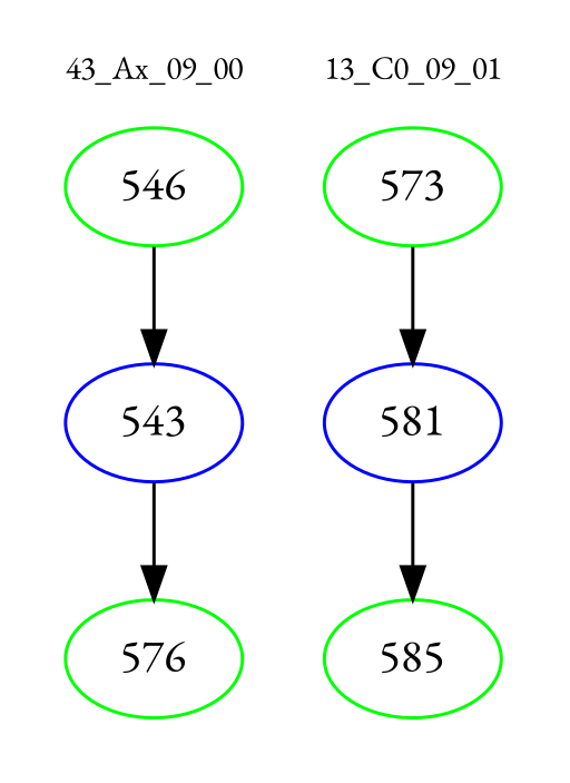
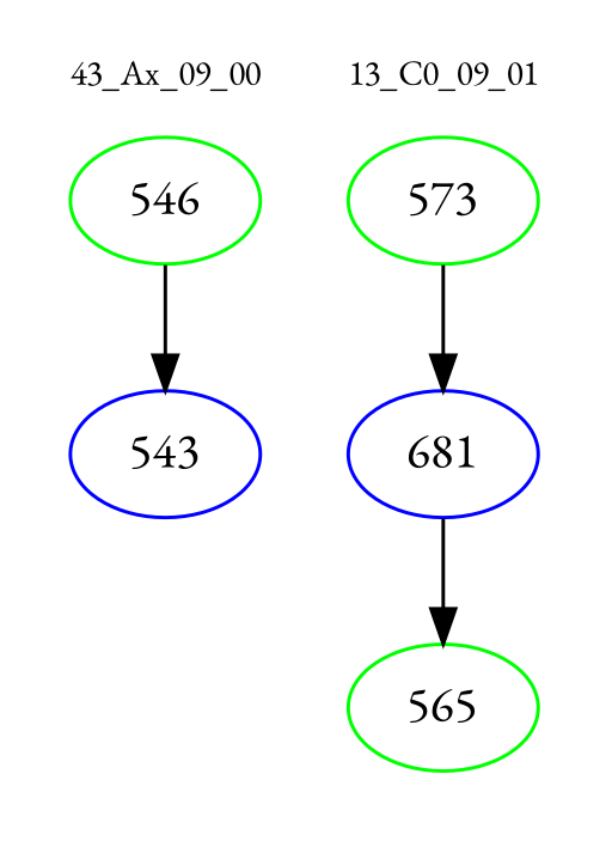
  digraph {
    fontname="EB Garamond"
    node [color=green fontname="EB Garamond"]
    edge [color=black fontname="EB Garamond"]
    n1 [label=546]
    n2 [color=blue label=543]
-   n3 [label=576]
    n4 [label=573]
-   n5 [color=blue label=581]
-   n6 [label=585]
+   n5 [color=blue label=681]
+   n6 [label=565]
    subgraph cluster_1 {
      color=white
      fontsize=10
      label="43_Ax_09_00"
      n1
      n2
-     n3
    }
    subgraph cluster_2 {
      color=white
      fontsize=10
      label="13_C0_09_01"
      n4
      n5
      n6
    }
    n1 -> n2
-   n2 -> n3
    n4 -> n5
    n5 -> n6
  }
